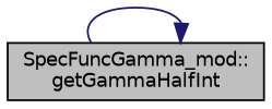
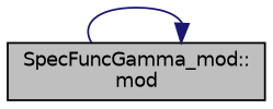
  digraph {
    rankdir=LR
-   n1 [color=black fillcolor=grey75 fontcolor=black fontname=Helvetica fontsize=10 height=0.2 label="SpecFuncGamma_mod::\lgetGammaHalfInt" shape=record style=filled width=0.4]
+   n1 [color=black fillcolor=grey75 fontcolor=black fontname=Helvetica fontsize=10 height=0.2 label="SpecFuncGamma_mod::\lmod" shape=record style=filled width=0.4]
    n1 -> n1 [color=midnightblue fontname=Helvetica fontsize=10 labelfontname=Helvetica labelfontsize=10 style=solid]
  }
